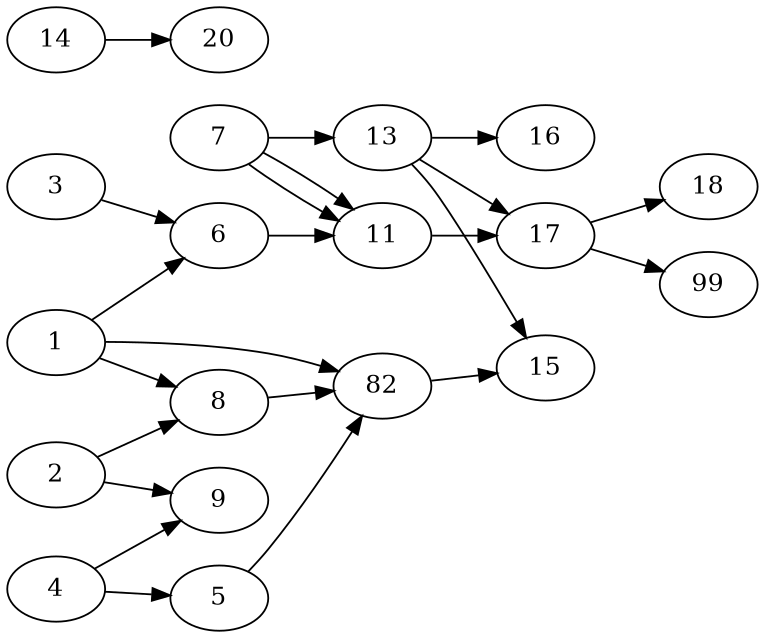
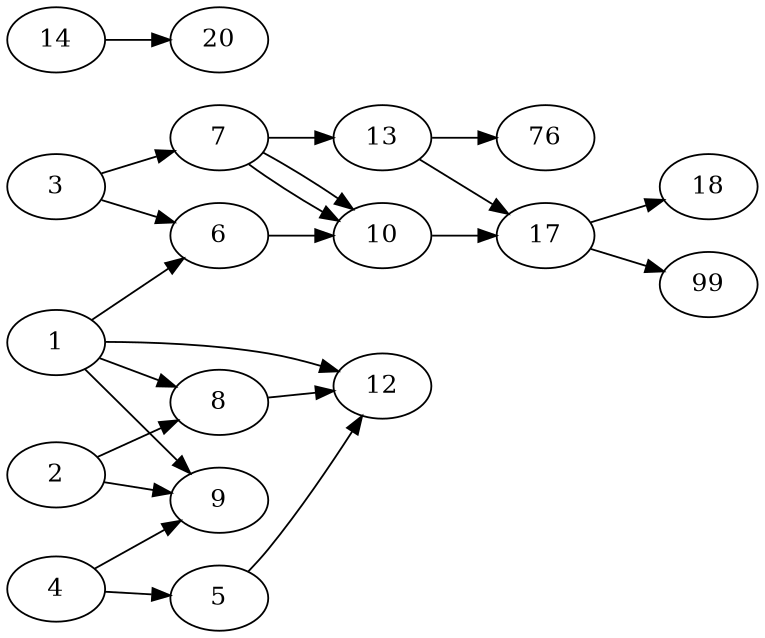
  digraph {
    rankdir=LR
    node [alpha=0.06]
    1 [alpha=0.04 expect_size=11405312]
    6 [alpha=0.14 expect_size=52245504]
    8 [alpha=0.13 expect_size=13216768]
    9 [expect_size=12444672]
-   12 [alpha=0.17 expect_size=51969024 label=82]
+   12 [alpha=0.17 expect_size=51969024]
    5 [alpha=0.05 expect_size=19702784]
-   11 [alpha=0.08 expect_size=43636736]
-   15 [alpha=0.02 expect_size=21397504]
+   11 [alpha=0.08 expect_size=43636736 label=10]
    17 [alpha=0.00 expect_size=19235840]
    13 [expect_size=51245056]
-   16 [alpha=0.15 expect_size=33950720]
+   16 [alpha=0.15 expect_size=33950720 label=76]
    2 [alpha=0.20 expect_size=26327040]
    3 [alpha=0.10 expect_size=20855808]
    7 [alpha=0.11 expect_size=38279168]
    4 [alpha=0.18 expect_size=7584768]
    14 [alpha=0.17 expect_size=27182080]
    20 [alpha=0.01 expect_size=43898880]
    18 [alpha=0.11 expect_size=45720576]
    n19 [alpha=0.09 expect_size=28763136 label=99]
    1 -> 6
    1 -> 8
+   1 -> 9
    1 -> 12
    6 -> 11
    8 -> 12
-   12 -> 15
    5 -> 12
    11 -> 17
    17 -> 18
    17 -> n19
-   13 -> 15
    13 -> 17
    13 -> 16
    2 -> 8
    2 -> 9
    3 -> 6
+   3 -> 7
    7 -> 11
    7 -> 11
    7 -> 13
    4 -> 9
    4 -> 5
    14 -> 20
  }
